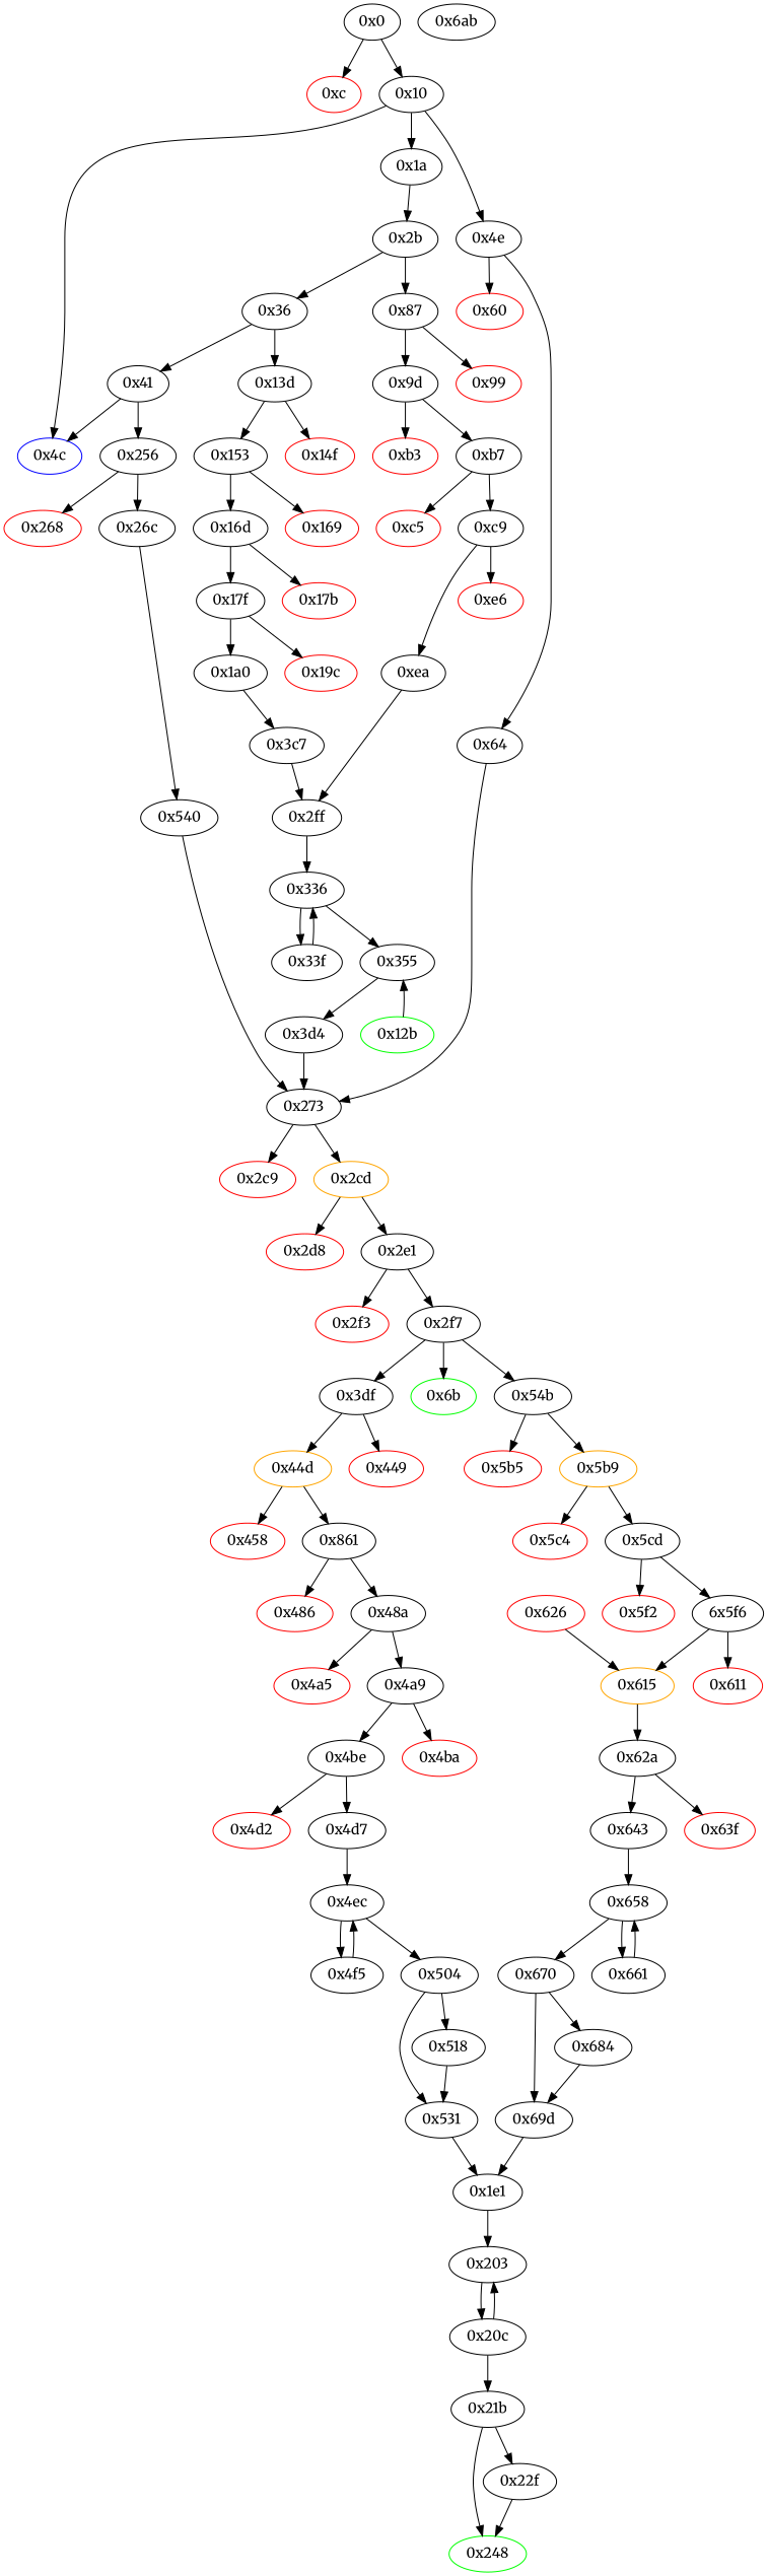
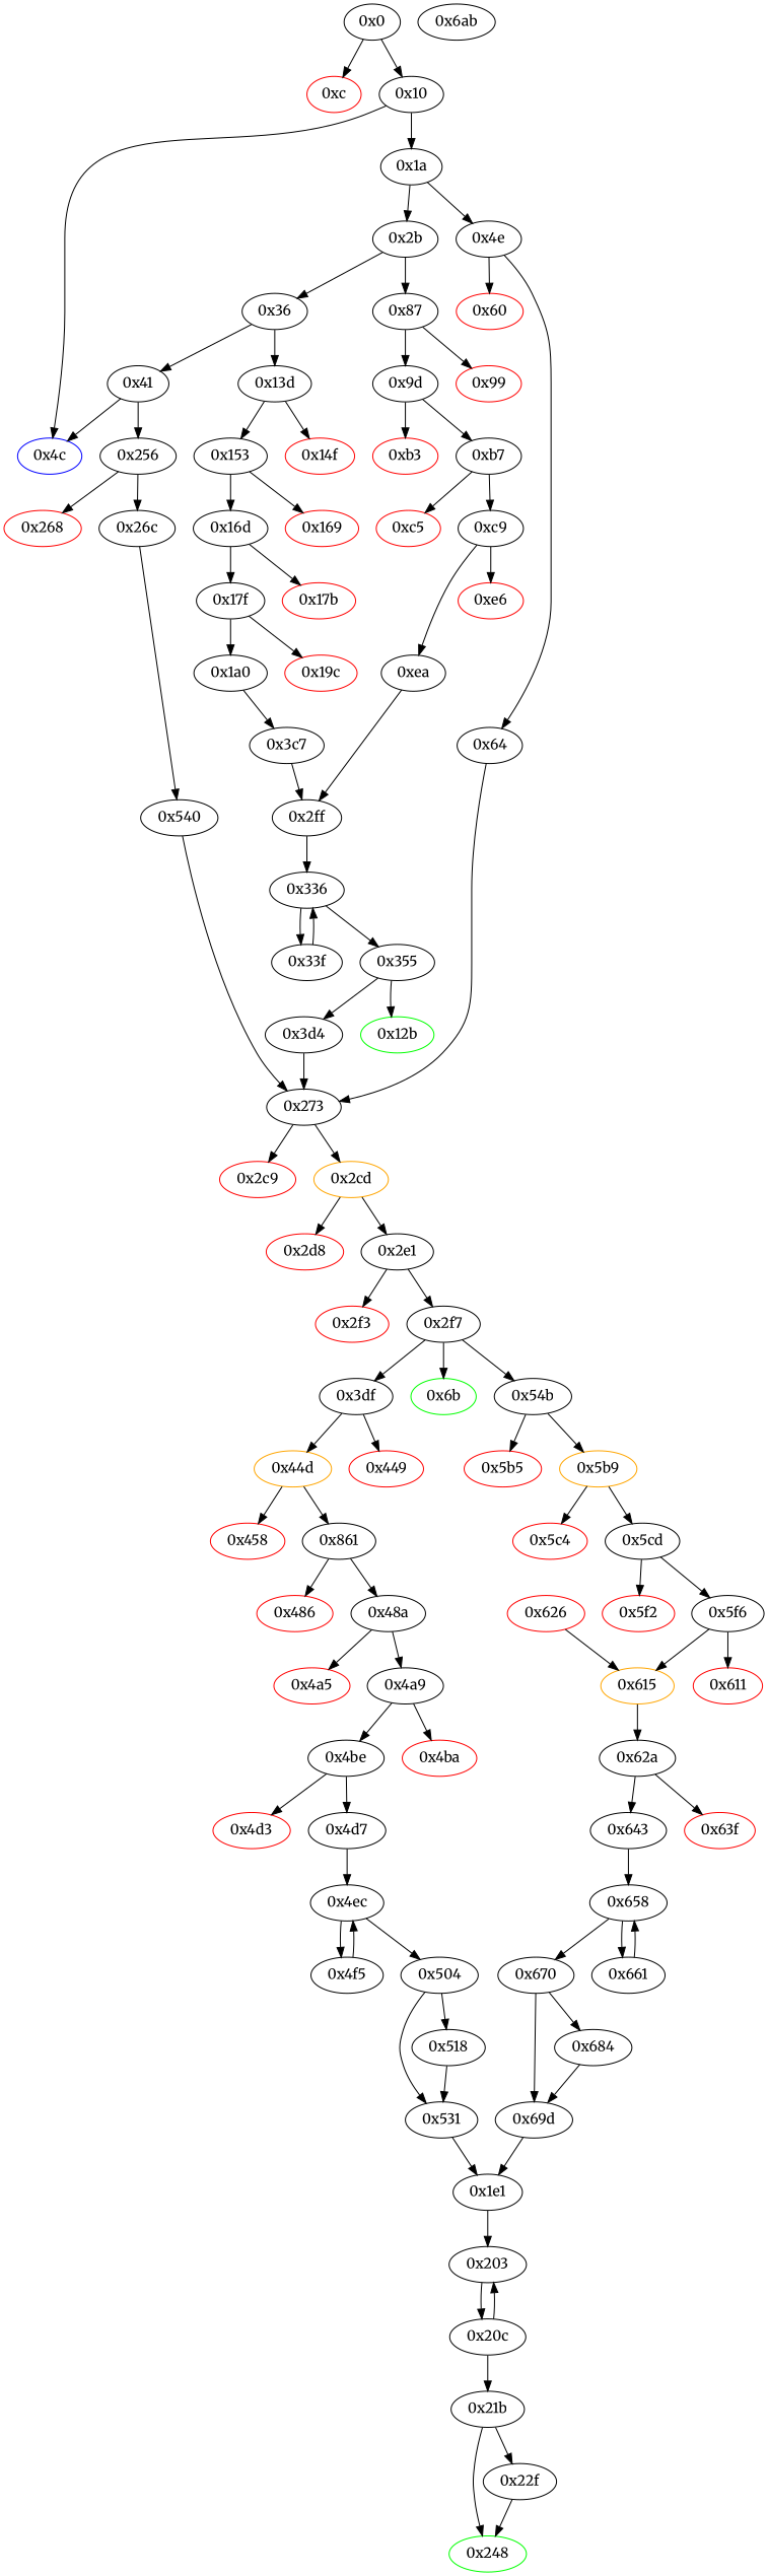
  strict digraph {
    fontname=Merriweather
    node [fillcolor=white fontname=Merriweather style=filled]
    edge [fontname=Merriweather]
    "0x19c" [color=red]
    "0x248" [color=green]
    "0x21b"
    "0x22f"
    "0x5c4" [color=red]
    "0x17f"
    "0x1a0"
    "0x3c7"
    "0x458" [color=red]
    "0x203"
    "0x20c"
    "0x531"
    "0x1e1"
    "0x17b" [color=red]
    "0x2b"
    "0x36"
    "0x87"
    "0x41"
    "0x13d"
    "0x9d"
    "0x99" [color=red]
    "0x615" [color=orange]
    "0x62a"
    "0x643"
    "0x63f" [color=red]
    "0x626" [color=red]
    "0x658"
    "0x670"
    "0x661"
    "0x69d"
    "0x684"
    "0xb3" [color=red]
    "0xb7"
    "0xc5" [color=red]
    "0xc9"
    "0x6ab"
    "0x12b" [color=green]
    "0x355"
    "0x3d4"
    "0x273"
-   "0x4d3" [color=red label="0x4d2"]
+   "0x4d3" [color=red]
    "0x153"
    "0x16d"
    "0x169" [color=red]
    "0x486" [color=red]
    "0x44d" [color=orange]
    n47 [label="0x861"]
    "0x48a"
    "0x4f5"
    "0x4ec"
    "0x504"
    "0x3df"
    "0x449" [color=red]
    "0x14f" [color=red]
    "0x60" [color=red]
    "0x518"
    "0x4ba" [color=red]
    "0x4a9"
    "0x4a5" [color=red]
    "0x2d8" [color=red]
    "0x6b" [color=green]
    "0x4c" [color=blue]
    "0x256"
    "0xe6" [color=red]
    "0x4be"
    "0x5b5" [color=red]
    "0x4d7"
    "0x1a"
    "0x4e"
    "0x64"
    "0x5b9" [color=orange]
    "0x5cd"
    "0x5f2" [color=red]
-   "0x5f6" [label="6x5f6"]
+   "0x5f6"
    "0xc" [color=red]
    "0x268" [color=red]
    "0x2c9" [color=red]
    "0xea"
    "0x2ff"
    "0x336"
    "0x2cd" [color=orange]
    "0x2e1"
    "0x2f3" [color=red]
    "0x2f7"
    "0x26c"
    "0x540"
    "0x33f"
    "0x0"
    "0x10"
    "0x54b"
    "0x611" [color=red]
    "0x21b" -> "0x248"
    "0x21b" -> "0x22f"
    "0x22f" -> "0x248"
    "0x17f" -> "0x19c"
    "0x17f" -> "0x1a0"
    "0x1a0" -> "0x3c7"
    "0x3c7" -> "0x2ff"
    "0x203" -> "0x20c"
    "0x20c" -> "0x21b"
    "0x20c" -> "0x203"
    "0x531" -> "0x1e1"
    "0x1e1" -> "0x203"
    "0x2b" -> "0x36"
    "0x2b" -> "0x87"
    "0x36" -> "0x41"
    "0x36" -> "0x13d"
    "0x87" -> "0x9d"
    "0x87" -> "0x99"
    "0x41" -> "0x4c"
    "0x41" -> "0x256"
    "0x13d" -> "0x153"
    "0x13d" -> "0x14f"
    "0x9d" -> "0xb3"
    "0x9d" -> "0xb7"
    "0x615" -> "0x62a"
    "0x62a" -> "0x643"
    "0x62a" -> "0x63f"
    "0x643" -> "0x658"
    "0x626" -> "0x615"
    "0x658" -> "0x670"
    "0x658" -> "0x661"
    "0x670" -> "0x69d"
    "0x670" -> "0x684"
    "0x661" -> "0x658"
    "0x69d" -> "0x1e1"
    "0x684" -> "0x69d"
    "0xb7" -> "0xc5"
    "0xb7" -> "0xc9"
    "0xc9" -> "0xe6"
    "0xc9" -> "0xea"
-   "0x12b" -> "0x355"
+   "0x355" -> "0x12b"
    "0x355" -> "0x3d4"
    "0x3d4" -> "0x273"
    "0x273" -> "0x2c9"
    "0x273" -> "0x2cd"
    "0x153" -> "0x16d"
    "0x153" -> "0x169"
    "0x16d" -> "0x17f"
    "0x16d" -> "0x17b"
    "0x44d" -> "0x458"
    "0x44d" -> n47
    n47 -> "0x486"
    n47 -> "0x48a"
    "0x48a" -> "0x4a9"
    "0x48a" -> "0x4a5"
    "0x4f5" -> "0x4ec"
    "0x4ec" -> "0x4f5"
    "0x4ec" -> "0x504"
    "0x504" -> "0x531"
    "0x504" -> "0x518"
    "0x3df" -> "0x44d"
    "0x3df" -> "0x449"
    "0x518" -> "0x531"
    "0x4a9" -> "0x4ba"
    "0x4a9" -> "0x4be"
    "0x256" -> "0x268"
    "0x256" -> "0x26c"
    "0x4be" -> "0x4d3"
    "0x4be" -> "0x4d7"
    "0x4d7" -> "0x4ec"
    "0x1a" -> "0x2b"
-   "0x10" -> "0x4e"
+   "0x1a" -> "0x4e"
    "0x4e" -> "0x60"
    "0x4e" -> "0x64"
    "0x64" -> "0x273"
    "0x5b9" -> "0x5c4"
    "0x5b9" -> "0x5cd"
    "0x5cd" -> "0x5f2"
    "0x5cd" -> "0x5f6"
    "0x5f6" -> "0x615"
    "0x5f6" -> "0x611"
    "0xea" -> "0x2ff"
    "0x2ff" -> "0x336"
    "0x336" -> "0x355"
    "0x336" -> "0x33f"
    "0x2cd" -> "0x2d8"
    "0x2cd" -> "0x2e1"
    "0x2e1" -> "0x2f3"
    "0x2e1" -> "0x2f7"
    "0x2f7" -> "0x3df"
    "0x2f7" -> "0x6b"
    "0x2f7" -> "0x54b"
    "0x26c" -> "0x540"
    "0x540" -> "0x273"
    "0x33f" -> "0x336"
    "0x0" -> "0xc"
    "0x0" -> "0x10"
    "0x10" -> "0x4c"
    "0x10" -> "0x1a"
    "0x54b" -> "0x5b5"
    "0x54b" -> "0x5b9"
  }
